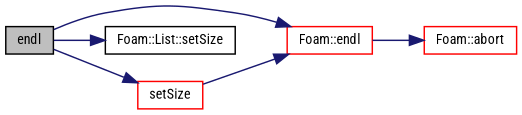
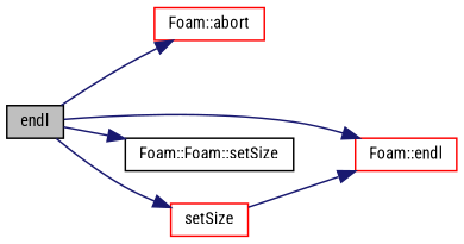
  digraph {
    fontname="Roboto Condensed"
    rankdir=LR
    node [color=red fontname="Roboto Condensed" fontsize=10 shape=record]
    edge [color=midnightblue fontname="Roboto Condensed" fontsize=10 labelfontname=FreeSans labelfontsize=10 style=solid]
    n1 [color=black fillcolor=grey75 fontcolor=black height=0.2 label=endl style=filled width=0.4]
    n2 [height=0.2 label="Foam::abort" width=0.4]
    n3 [height=0.2 label="Foam::endl" width=0.4]
-   n4 [color=black height=0.2 label="Foam::List::setSize" width=0.4]
+   n4 [color=black height=0.2 label="Foam::Foam::setSize" width=0.4]
    n5 [height=0.2 label=setSize width=0.4]
-   n3 -> n2
+   n1 -> n2
    n1 -> n3
    n1 -> n4
    n1 -> n5
    n5 -> n3
  }
